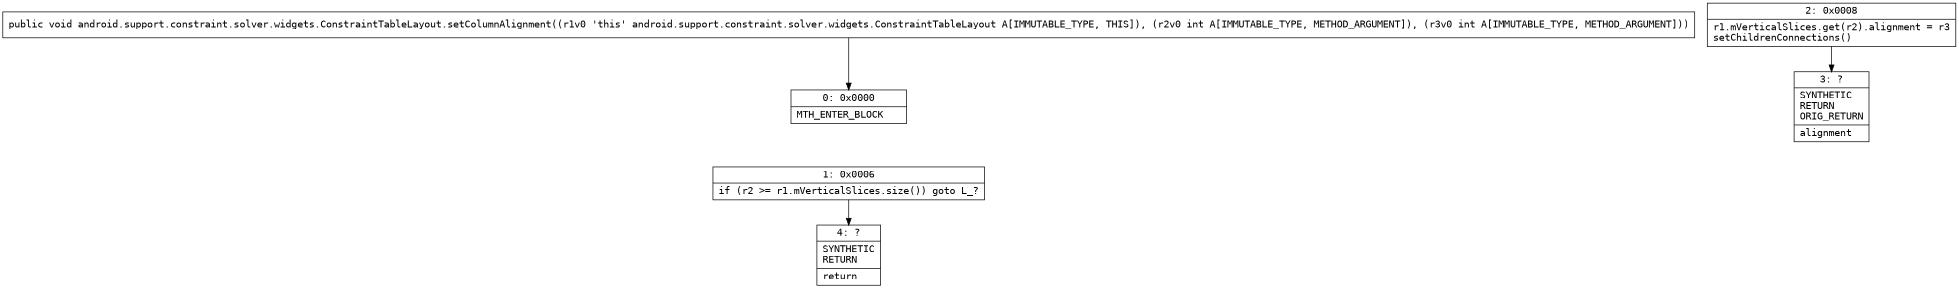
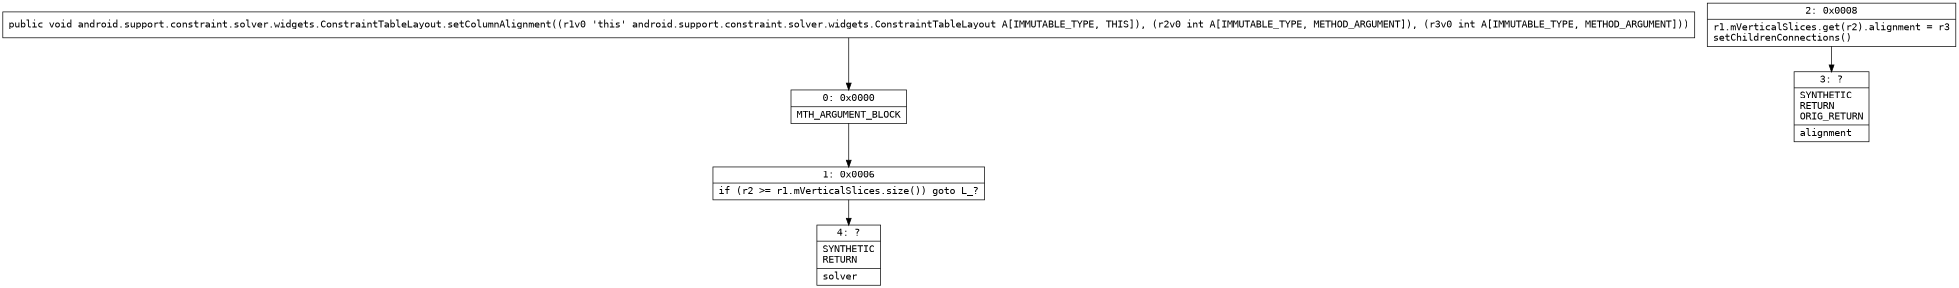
  digraph {
    fontname="DejaVu Sans Mono"
    node [fontname="DejaVu Sans Mono" shape=record]
    edge [fontname="DejaVu Sans Mono"]
-   n1 [label="{0\:\ 0x0000|MTH_ENTER_BLOCK\l}"]
+   n1 [label="{0\:\ 0x0000|MTH_ARGUMENT_BLOCK\l}"]
    n2 [label="{1\:\ 0x0006|if (r2 \>= r1.mVerticalSlices.size()) goto L_?\l}"]
-   n3 [label="{4\:\ ?|SYNTHETIC\lRETURN\l|return\l}"]
+   n3 [label="{4\:\ ?|SYNTHETIC\lRETURN\l|solver\l}"]
    n4 [label="{2\:\ 0x0008|r1.mVerticalSlices.get(r2).alignment = r3\lsetChildrenConnections()\l}"]
    n5 [label="{3\:\ ?|SYNTHETIC\lRETURN\lORIG_RETURN\l|alignment\l}"]
    n6 [label="{public void android.support.constraint.solver.widgets.ConstraintTableLayout.setColumnAlignment((r1v0 'this' android.support.constraint.solver.widgets.ConstraintTableLayout A[IMMUTABLE_TYPE, THIS]), (r2v0 int A[IMMUTABLE_TYPE, METHOD_ARGUMENT]), (r3v0 int A[IMMUTABLE_TYPE, METHOD_ARGUMENT])) }"]
+   n1 -> n2
    n2 -> n3
    n4 -> n5
    n6 -> n1
  }
